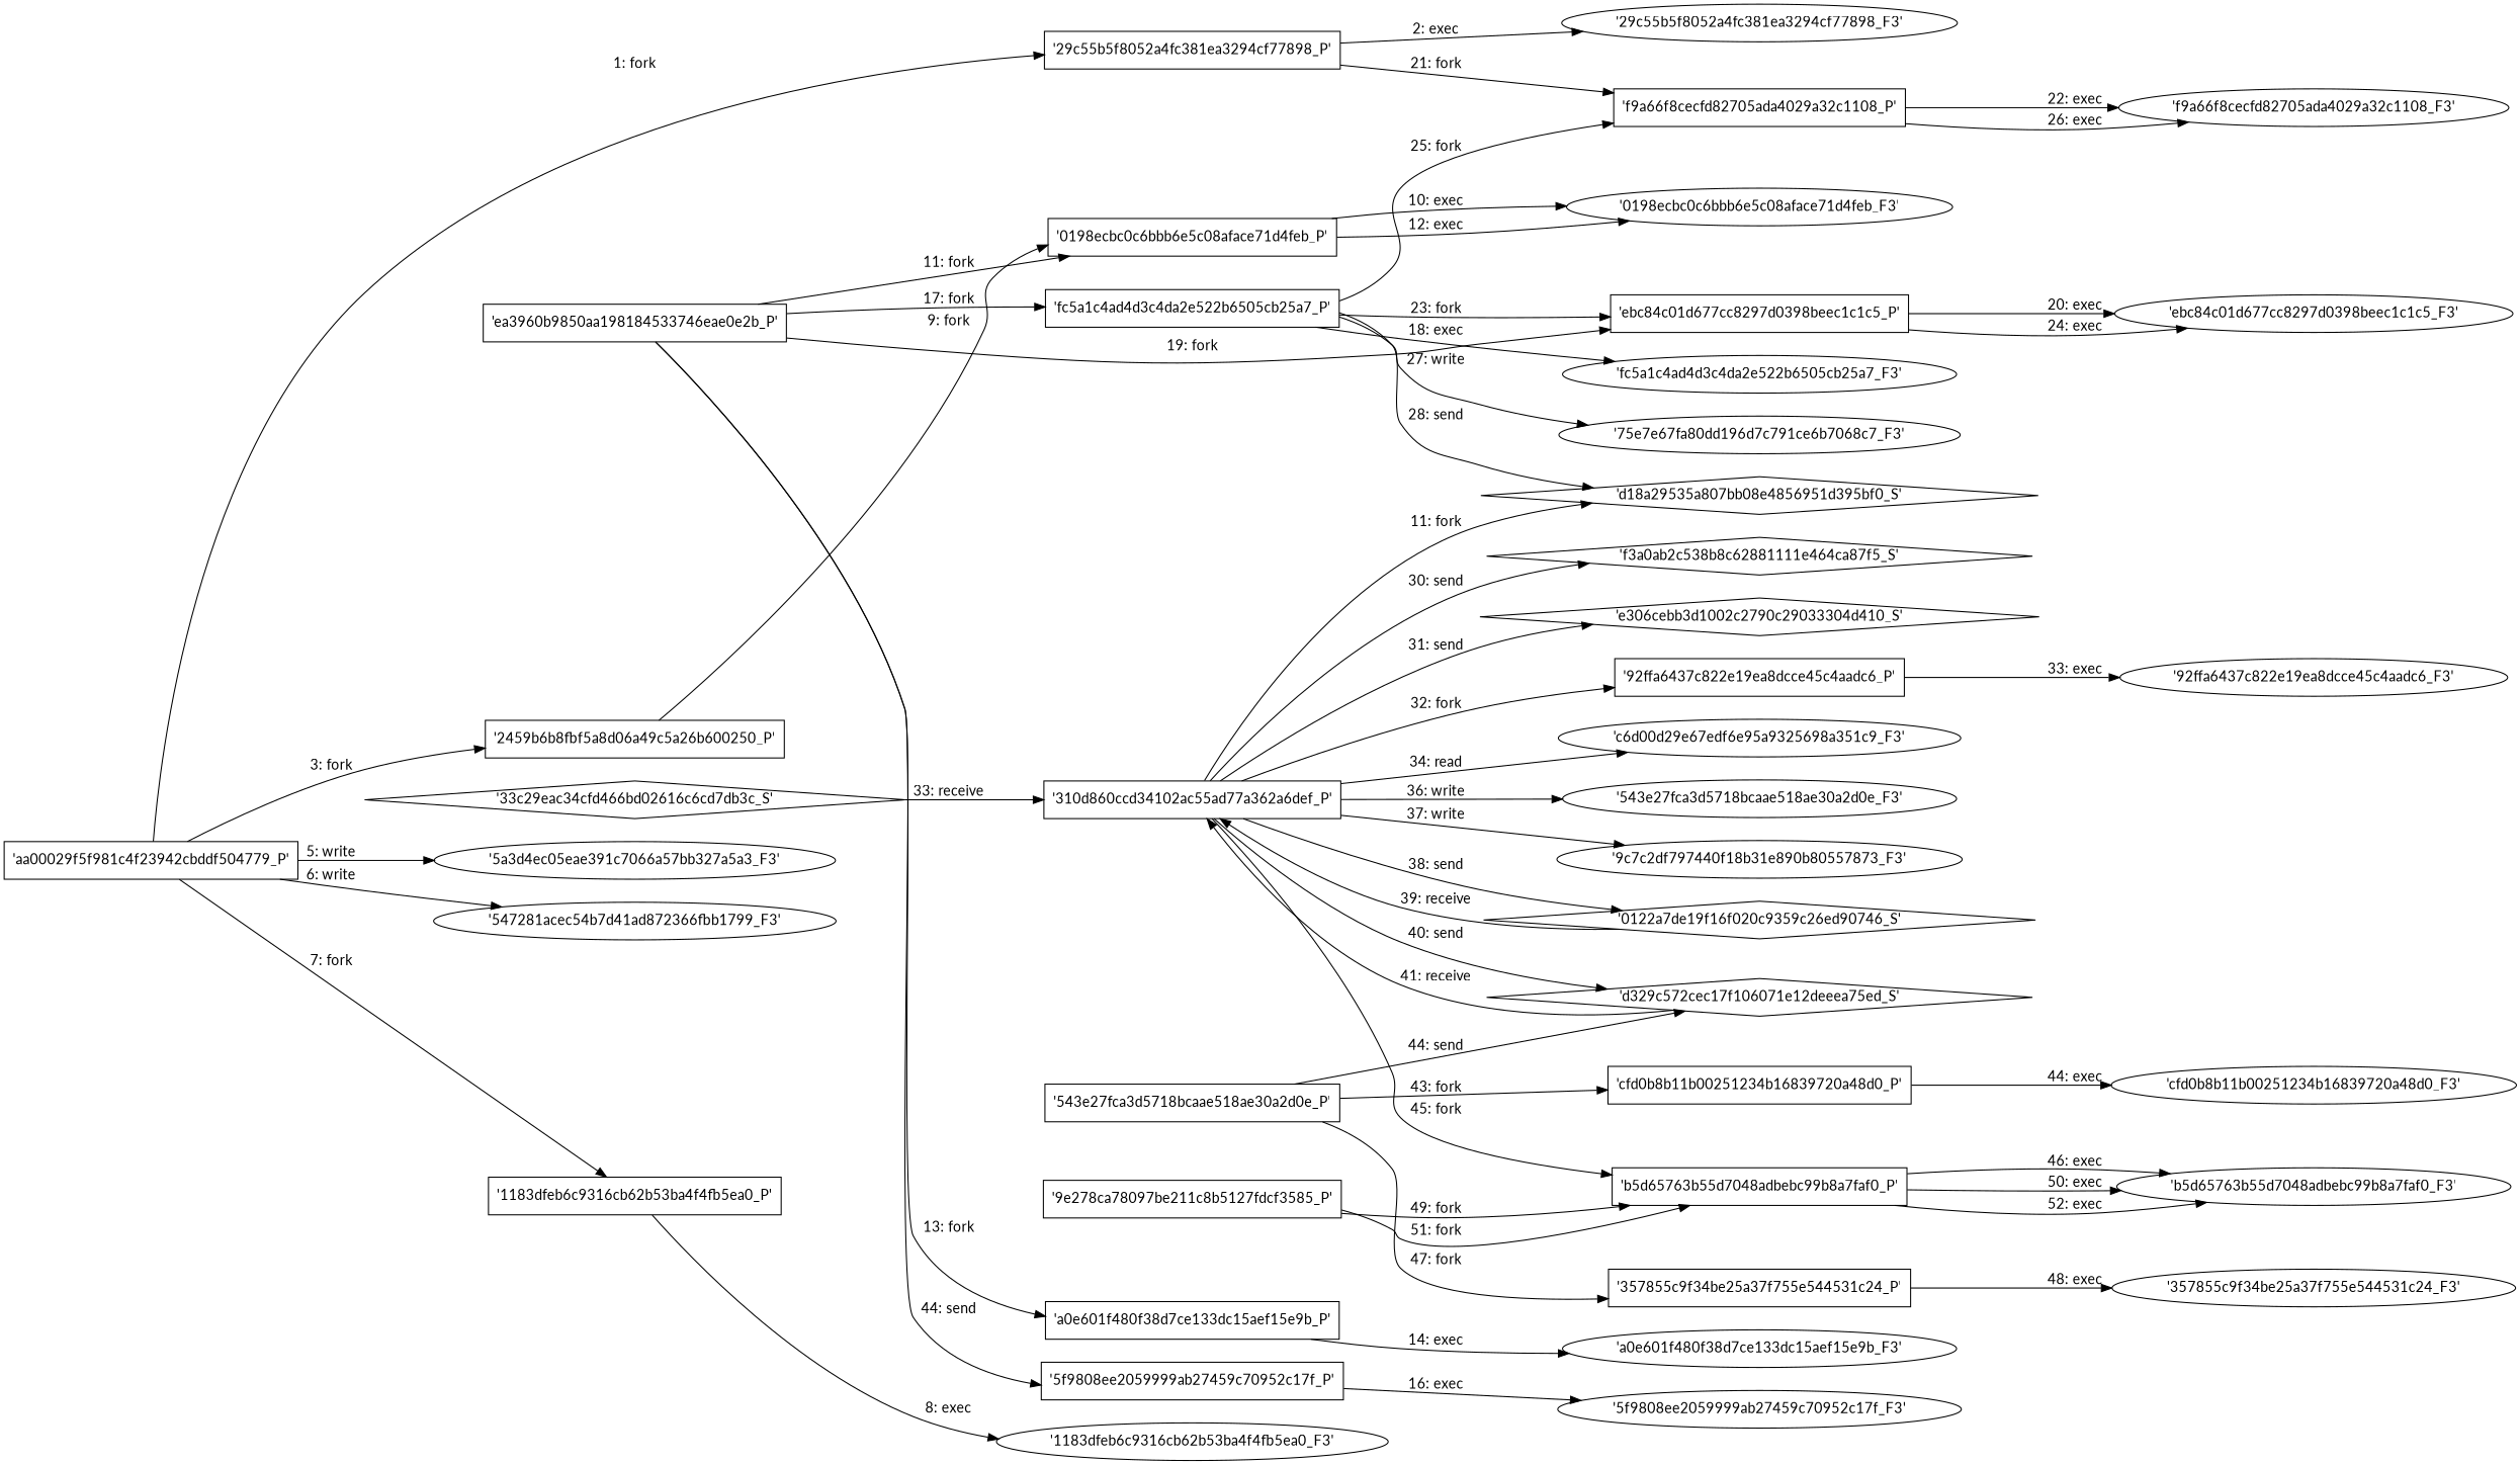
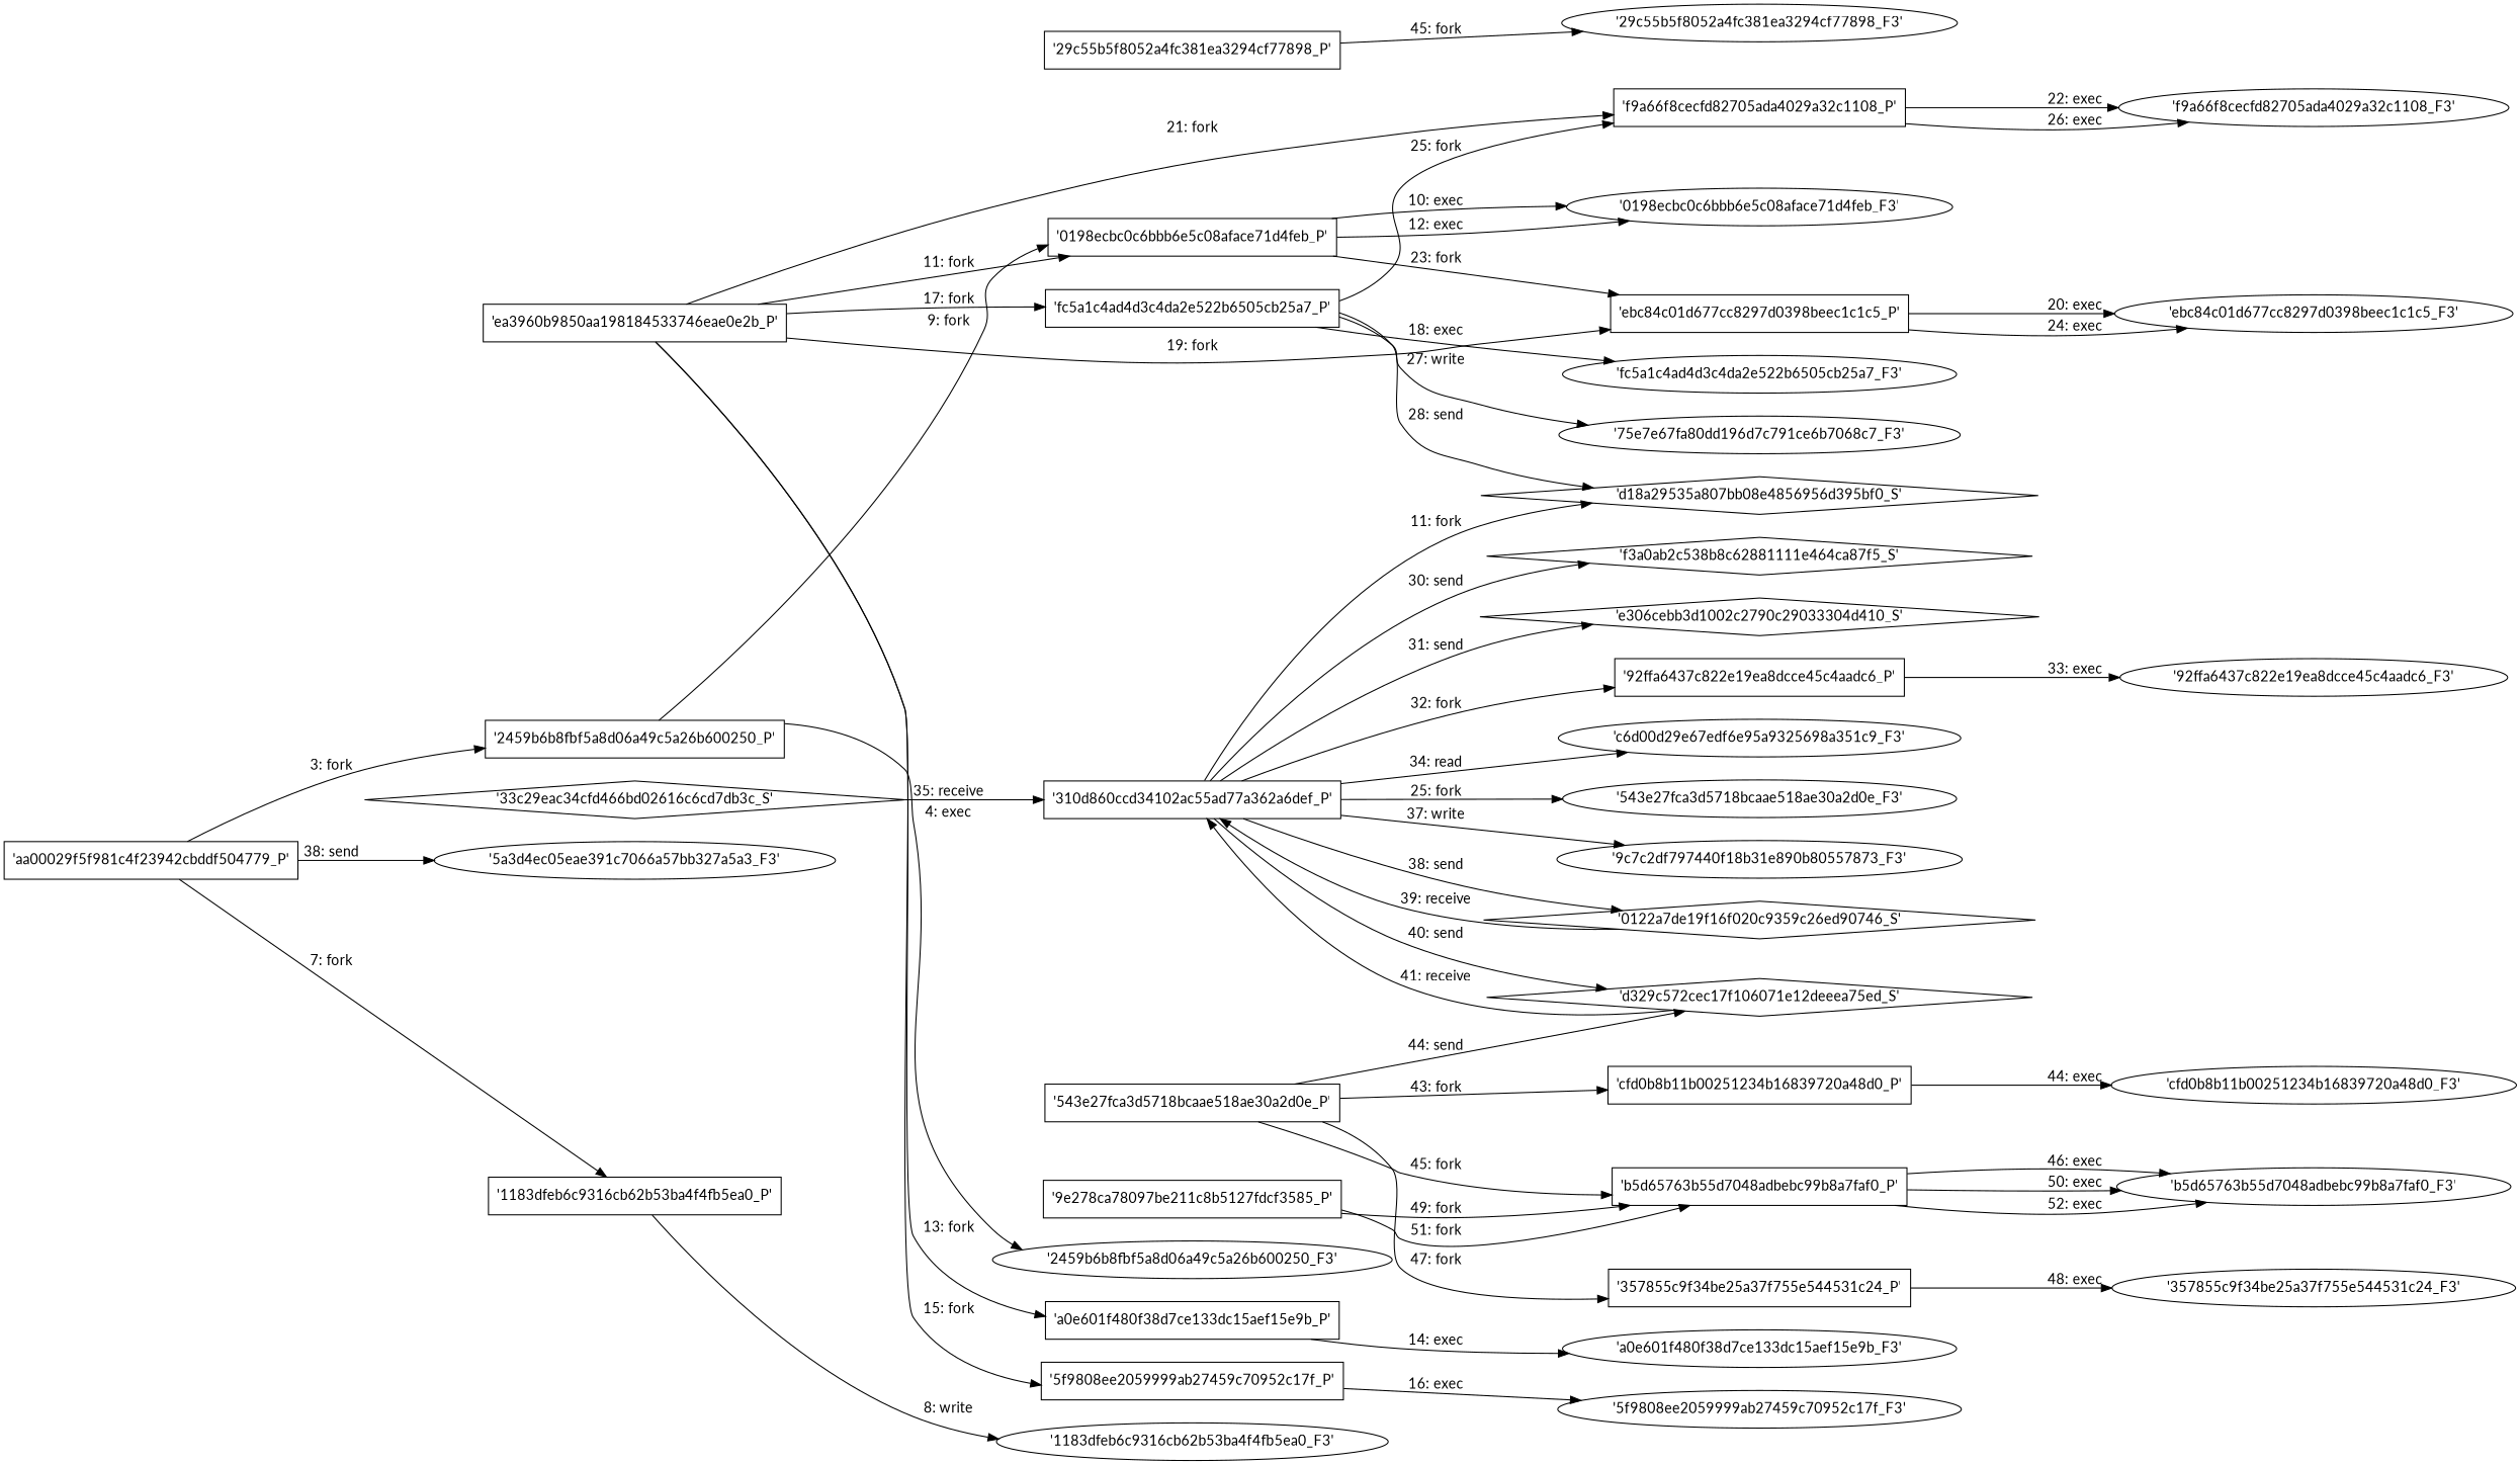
  digraph {
    engine=neato
    fixedsize=false
    fontname=Lato
    fontsize=10
    nodesep=0.3
    rankdir=LR
    ranksep=0
    splines=true
    node [fontname=Lato node_type=Process shape=ellipse]
    edge [fontname=Lato]
    "'aa00029f5f981c4f23942cbddf504779_P'" [shape=box]
    "'29c55b5f8052a4fc381ea3294cf77898_P'" [shape=box]
    "'2459b6b8fbf5a8d06a49c5a26b600250_P'" [shape=box]
    "'5a3d4ec05eae391c7066a57bb327a5a3_F3'" [node_type=file]
-   "'547281acec54b7d41ad872366fbb1799_F3'" [node_type=file]
    "'1183dfeb6c9316cb62b53ba4f4fb5ea0_P'" [shape=box]
    "'29c55b5f8052a4fc381ea3294cf77898_F3'" [node_type=File]
    "'0198ecbc0c6bbb6e5c08aface71d4feb_P'" [shape=box]
+   "'2459b6b8fbf5a8d06a49c5a26b600250_F3'" [node_type=File]
    "'1183dfeb6c9316cb62b53ba4f4fb5ea0_F3'" [node_type=File]
    "'0198ecbc0c6bbb6e5c08aface71d4feb_F3'" [node_type=File]
    "'ea3960b9850aa198184533746eae0e2b_P'" [shape=box]
    "'a0e601f480f38d7ce133dc15aef15e9b_P'" [shape=box]
    "'5f9808ee2059999ab27459c70952c17f_P'" [shape=box]
    "'fc5a1c4ad4d3c4da2e522b6505cb25a7_P'" [shape=box]
    "'ebc84c01d677cc8297d0398beec1c1c5_P'" [shape=box]
    "'f9a66f8cecfd82705ada4029a32c1108_P'" [shape=box]
    "'a0e601f480f38d7ce133dc15aef15e9b_F3'" [node_type=File]
    "'5f9808ee2059999ab27459c70952c17f_F3'" [node_type=File]
    "'fc5a1c4ad4d3c4da2e522b6505cb25a7_F3'" [node_type=File]
    "'75e7e67fa80dd196d7c791ce6b7068c7_F3'" [node_type=file]
-   "'d18a29535a807bb08e4856956d395bf0_S'" [node_type=Socket shape=diamond label="'d18a29535a807bb08e4856951d395bf0_S'"]
+   "'d18a29535a807bb08e4856956d395bf0_S'" [node_type=Socket shape=diamond]
    "'ebc84c01d677cc8297d0398beec1c1c5_F3'" [node_type=File]
    "'f9a66f8cecfd82705ada4029a32c1108_F3'" [node_type=File]
    "'310d860ccd34102ac55ad77a362a6def_P'" [shape=box]
    "'f3a0ab2c538b8c62881111e464ca87f5_S'" [node_type=Socket shape=diamond]
    "'e306cebb3d1002c2790c29033304d410_S'" [node_type=Socket shape=diamond]
    "'92ffa6437c822e19ea8dcce45c4aadc6_P'" [shape=box]
    "'c6d00d29e67edf6e95a9325698a351c9_F3'" [node_type=file]
    "'543e27fca3d5718bcaae518ae30a2d0e_F3'" [node_type=file]
    "'9c7c2df797440f18b31e890b80557873_F3'" [node_type=file]
    "'0122a7de19f16f020c9359c26ed90746_S'" [node_type=Socket shape=diamond]
    "'d329c572cec17f106071e12deeea75ed_S'" [node_type=Socket shape=diamond]
    "'92ffa6437c822e19ea8dcce45c4aadc6_F3'" [node_type=File]
    "'33c29eac34cfd466bd02616c6cd7db3c_S'" [node_type=Socket shape=diamond]
    "'543e27fca3d5718bcaae518ae30a2d0e_P'" [shape=box]
    "'cfd0b8b11b00251234b16839720a48d0_P'" [shape=box]
    "'b5d65763b55d7048adbebc99b8a7faf0_P'" [shape=box]
    "'357855c9f34be25a37f755e544531c24_P'" [shape=box]
    "'cfd0b8b11b00251234b16839720a48d0_F3'" [node_type=File]
    "'b5d65763b55d7048adbebc99b8a7faf0_F3'" [node_type=File]
    "'357855c9f34be25a37f755e544531c24_F3'" [node_type=File]
    "'9e278ca78097be211c8b5127fdcf3585_P'" [shape=box]
-   "'aa00029f5f981c4f23942cbddf504779_P'" -> "'29c55b5f8052a4fc381ea3294cf77898_P'" [label="1: fork"]
    "'aa00029f5f981c4f23942cbddf504779_P'" -> "'2459b6b8fbf5a8d06a49c5a26b600250_P'" [label="3: fork"]
-   "'aa00029f5f981c4f23942cbddf504779_P'" -> "'5a3d4ec05eae391c7066a57bb327a5a3_F3'" [label="5: write"]
-   "'aa00029f5f981c4f23942cbddf504779_P'" -> "'547281acec54b7d41ad872366fbb1799_F3'" [label="6: write"]
+   "'aa00029f5f981c4f23942cbddf504779_P'" -> "'5a3d4ec05eae391c7066a57bb327a5a3_F3'" [label="38: send"]
    "'aa00029f5f981c4f23942cbddf504779_P'" -> "'1183dfeb6c9316cb62b53ba4f4fb5ea0_P'" [label="7: fork"]
-   "'29c55b5f8052a4fc381ea3294cf77898_P'" -> "'29c55b5f8052a4fc381ea3294cf77898_F3'" [label="2: exec"]
+   "'29c55b5f8052a4fc381ea3294cf77898_P'" -> "'29c55b5f8052a4fc381ea3294cf77898_F3'" [label="45: fork"]
    "'2459b6b8fbf5a8d06a49c5a26b600250_P'" -> "'0198ecbc0c6bbb6e5c08aface71d4feb_P'" [label="9: fork"]
-   "'1183dfeb6c9316cb62b53ba4f4fb5ea0_P'" -> "'1183dfeb6c9316cb62b53ba4f4fb5ea0_F3'" [label="8: exec"]
+   "'2459b6b8fbf5a8d06a49c5a26b600250_P'" -> "'2459b6b8fbf5a8d06a49c5a26b600250_F3'" [label="4: exec"]
+   "'1183dfeb6c9316cb62b53ba4f4fb5ea0_P'" -> "'1183dfeb6c9316cb62b53ba4f4fb5ea0_F3'" [label="8: write"]
    "'0198ecbc0c6bbb6e5c08aface71d4feb_P'" -> "'0198ecbc0c6bbb6e5c08aface71d4feb_F3'" [label="10: exec"]
    "'0198ecbc0c6bbb6e5c08aface71d4feb_P'" -> "'0198ecbc0c6bbb6e5c08aface71d4feb_F3'" [label="12: exec"]
    "'ea3960b9850aa198184533746eae0e2b_P'" -> "'0198ecbc0c6bbb6e5c08aface71d4feb_P'" [label="11: fork"]
    "'ea3960b9850aa198184533746eae0e2b_P'" -> "'a0e601f480f38d7ce133dc15aef15e9b_P'" [label="13: fork"]
-   "'ea3960b9850aa198184533746eae0e2b_P'" -> "'5f9808ee2059999ab27459c70952c17f_P'" [label="44: send"]
+   "'ea3960b9850aa198184533746eae0e2b_P'" -> "'5f9808ee2059999ab27459c70952c17f_P'" [label="15: fork"]
    "'ea3960b9850aa198184533746eae0e2b_P'" -> "'fc5a1c4ad4d3c4da2e522b6505cb25a7_P'" [label="17: fork"]
    "'ea3960b9850aa198184533746eae0e2b_P'" -> "'ebc84c01d677cc8297d0398beec1c1c5_P'" [label="19: fork"]
-   "'29c55b5f8052a4fc381ea3294cf77898_P'" -> "'f9a66f8cecfd82705ada4029a32c1108_P'" [label="21: fork"]
+   "'ea3960b9850aa198184533746eae0e2b_P'" -> "'f9a66f8cecfd82705ada4029a32c1108_P'" [label="21: fork"]
    "'a0e601f480f38d7ce133dc15aef15e9b_P'" -> "'a0e601f480f38d7ce133dc15aef15e9b_F3'" [label="14: exec"]
    "'5f9808ee2059999ab27459c70952c17f_P'" -> "'5f9808ee2059999ab27459c70952c17f_F3'" [label="16: exec"]
-   "'fc5a1c4ad4d3c4da2e522b6505cb25a7_P'" -> "'ebc84c01d677cc8297d0398beec1c1c5_P'" [label="23: fork"]
+   "'0198ecbc0c6bbb6e5c08aface71d4feb_P'" -> "'ebc84c01d677cc8297d0398beec1c1c5_P'" [label="23: fork"]
    "'fc5a1c4ad4d3c4da2e522b6505cb25a7_P'" -> "'f9a66f8cecfd82705ada4029a32c1108_P'" [label="25: fork"]
    "'fc5a1c4ad4d3c4da2e522b6505cb25a7_P'" -> "'fc5a1c4ad4d3c4da2e522b6505cb25a7_F3'" [label="18: exec"]
    "'fc5a1c4ad4d3c4da2e522b6505cb25a7_P'" -> "'75e7e67fa80dd196d7c791ce6b7068c7_F3'" [label="27: write"]
    "'fc5a1c4ad4d3c4da2e522b6505cb25a7_P'" -> "'d18a29535a807bb08e4856956d395bf0_S'" [label="28: send"]
    "'ebc84c01d677cc8297d0398beec1c1c5_P'" -> "'ebc84c01d677cc8297d0398beec1c1c5_F3'" [label="20: exec"]
    "'ebc84c01d677cc8297d0398beec1c1c5_P'" -> "'ebc84c01d677cc8297d0398beec1c1c5_F3'" [label="24: exec"]
    "'f9a66f8cecfd82705ada4029a32c1108_P'" -> "'f9a66f8cecfd82705ada4029a32c1108_F3'" [label="22: exec"]
    "'f9a66f8cecfd82705ada4029a32c1108_P'" -> "'f9a66f8cecfd82705ada4029a32c1108_F3'" [label="26: exec"]
    "'310d860ccd34102ac55ad77a362a6def_P'" -> "'d18a29535a807bb08e4856956d395bf0_S'" [label="11: fork"]
    "'310d860ccd34102ac55ad77a362a6def_P'" -> "'f3a0ab2c538b8c62881111e464ca87f5_S'" [label="30: send"]
    "'310d860ccd34102ac55ad77a362a6def_P'" -> "'e306cebb3d1002c2790c29033304d410_S'" [label="31: send"]
    "'310d860ccd34102ac55ad77a362a6def_P'" -> "'92ffa6437c822e19ea8dcce45c4aadc6_P'" [label="32: fork"]
    "'310d860ccd34102ac55ad77a362a6def_P'" -> "'c6d00d29e67edf6e95a9325698a351c9_F3'" [label="34: read"]
-   "'310d860ccd34102ac55ad77a362a6def_P'" -> "'543e27fca3d5718bcaae518ae30a2d0e_F3'" [label="36: write"]
+   "'310d860ccd34102ac55ad77a362a6def_P'" -> "'543e27fca3d5718bcaae518ae30a2d0e_F3'" [label="25: fork"]
    "'310d860ccd34102ac55ad77a362a6def_P'" -> "'9c7c2df797440f18b31e890b80557873_F3'" [label="37: write"]
    "'310d860ccd34102ac55ad77a362a6def_P'" -> "'0122a7de19f16f020c9359c26ed90746_S'" [label="38: send"]
    "'310d860ccd34102ac55ad77a362a6def_P'" -> "'d329c572cec17f106071e12deeea75ed_S'" [label="40: send"]
    "'92ffa6437c822e19ea8dcce45c4aadc6_P'" -> "'92ffa6437c822e19ea8dcce45c4aadc6_F3'" [label="33: exec"]
    "'0122a7de19f16f020c9359c26ed90746_S'" -> "'310d860ccd34102ac55ad77a362a6def_P'" [label="39: receive"]
    "'d329c572cec17f106071e12deeea75ed_S'" -> "'310d860ccd34102ac55ad77a362a6def_P'" [label="41: receive"]
-   "'33c29eac34cfd466bd02616c6cd7db3c_S'" -> "'310d860ccd34102ac55ad77a362a6def_P'" [label="33: receive"]
+   "'33c29eac34cfd466bd02616c6cd7db3c_S'" -> "'310d860ccd34102ac55ad77a362a6def_P'" [label="35: receive"]
    "'543e27fca3d5718bcaae518ae30a2d0e_P'" -> "'d329c572cec17f106071e12deeea75ed_S'" [label="44: send"]
    "'543e27fca3d5718bcaae518ae30a2d0e_P'" -> "'cfd0b8b11b00251234b16839720a48d0_P'" [label="43: fork"]
-   "'310d860ccd34102ac55ad77a362a6def_P'" -> "'b5d65763b55d7048adbebc99b8a7faf0_P'" [label="45: fork"]
+   "'543e27fca3d5718bcaae518ae30a2d0e_P'" -> "'b5d65763b55d7048adbebc99b8a7faf0_P'" [label="45: fork"]
    "'543e27fca3d5718bcaae518ae30a2d0e_P'" -> "'357855c9f34be25a37f755e544531c24_P'" [label="47: fork"]
    "'cfd0b8b11b00251234b16839720a48d0_P'" -> "'cfd0b8b11b00251234b16839720a48d0_F3'" [label="44: exec"]
    "'b5d65763b55d7048adbebc99b8a7faf0_P'" -> "'b5d65763b55d7048adbebc99b8a7faf0_F3'" [label="46: exec"]
    "'b5d65763b55d7048adbebc99b8a7faf0_P'" -> "'b5d65763b55d7048adbebc99b8a7faf0_F3'" [label="50: exec"]
    "'b5d65763b55d7048adbebc99b8a7faf0_P'" -> "'b5d65763b55d7048adbebc99b8a7faf0_F3'" [label="52: exec"]
    "'357855c9f34be25a37f755e544531c24_P'" -> "'357855c9f34be25a37f755e544531c24_F3'" [label="48: exec"]
    "'9e278ca78097be211c8b5127fdcf3585_P'" -> "'b5d65763b55d7048adbebc99b8a7faf0_P'" [label="49: fork"]
    "'9e278ca78097be211c8b5127fdcf3585_P'" -> "'b5d65763b55d7048adbebc99b8a7faf0_P'" [label="51: fork"]
  }
